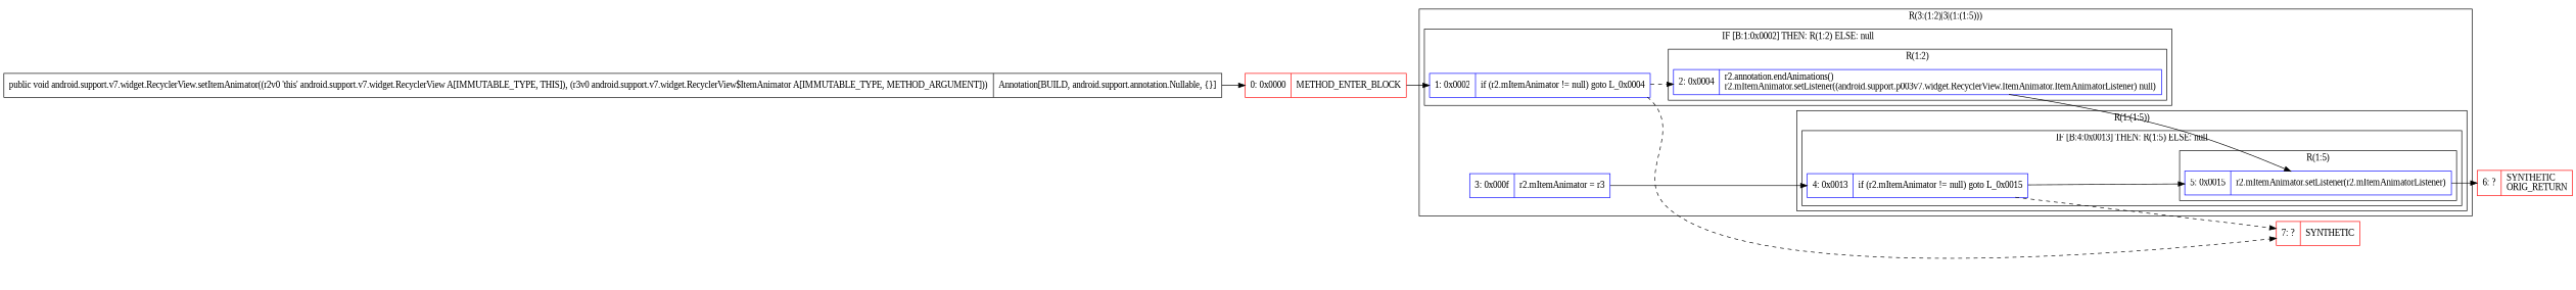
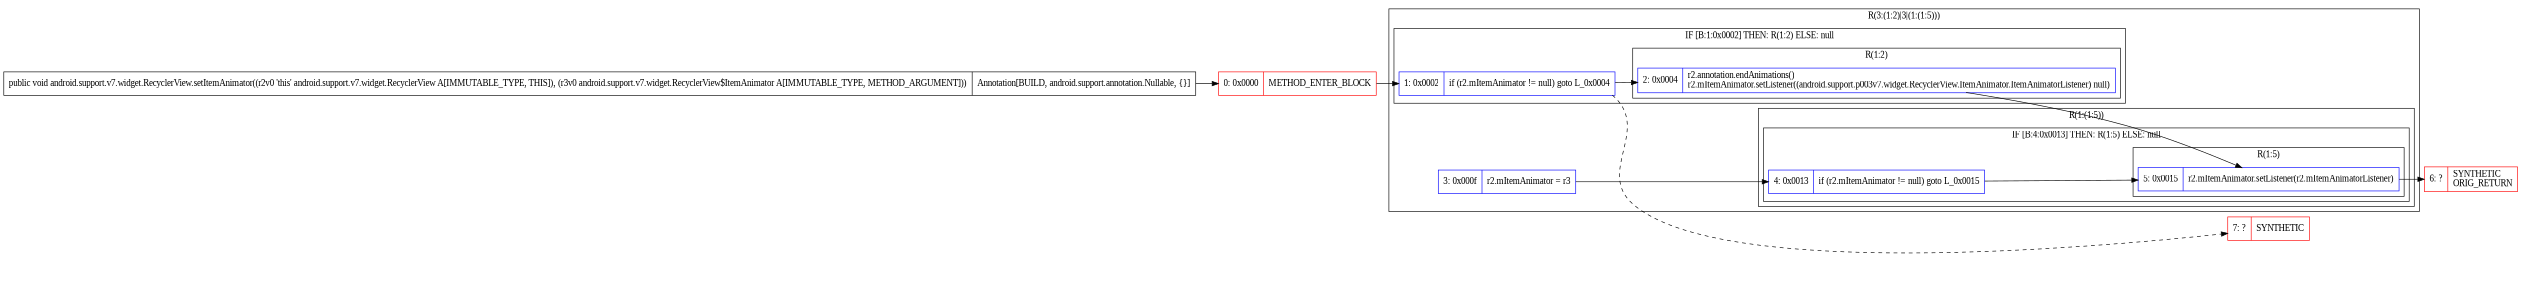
  digraph {
    fontname="Liberation Serif"
    rankdir=LR
    node [color=blue fontname="Liberation Serif" shape=record]
    edge [fontname="Liberation Serif"]
    n1 [label="{2\:\ 0x0004|r2.annotation.endAnimations()\lr2.mItemAnimator.setListener((android.support.p003v7.widget.RecyclerView.ItemAnimator.ItemAnimatorListener) null)\l}"]
    n2 [label="{1\:\ 0x0002|if (r2.mItemAnimator != null) goto L_0x0004\l}"]
    n3 [label="{5\:\ 0x0015|r2.mItemAnimator.setListener(r2.mItemAnimatorListener)\l}"]
    n4 [label="{4\:\ 0x0013|if (r2.mItemAnimator != null) goto L_0x0015\l}"]
    n5 [label="{3\:\ 0x000f|r2.mItemAnimator = r3\l}"]
    n6 [color=red label="{7\:\ ?|SYNTHETIC\l}"]
    n7 [color=red label="{6\:\ ?|SYNTHETIC\lORIG_RETURN\l}"]
    n8 [color=red label="{0\:\ 0x0000|METHOD_ENTER_BLOCK\l}"]
    n9 [label="{public void android.support.v7.widget.RecyclerView.setItemAnimator((r2v0 'this' android.support.v7.widget.RecyclerView A[IMMUTABLE_TYPE, THIS]), (r3v0 android.support.v7.widget.RecyclerView$ItemAnimator A[IMMUTABLE_TYPE, METHOD_ARGUMENT]))  | Annotation[BUILD, android.support.annotation.Nullable, \{\}]\l}" color=""]
    subgraph cluster_1 {
      label="R(3:(1:2)|3|(1:(1:5)))"
      n5
      subgraph cluster_2 {
        label="IF [B:1:0x0002] THEN: R(1:2) ELSE: null"
        n2
        subgraph cluster_3 {
          label="R(1:2)"
          n1
        }
      }
      subgraph cluster_4 {
        label="R(1:(1:5))"
        subgraph cluster_5 {
          label="IF [B:4:0x0013] THEN: R(1:5) ELSE: null"
          n4
          subgraph cluster_6 {
            label="R(1:5)"
            n3
          }
        }
      }
    }
    n1 -> n3
-   n2 -> n1 [style=dashed]
+   n2 -> n1
    n2 -> n6 [style=dashed]
    n3 -> n7
    n4 -> n3
-   n4 -> n6 [style=dashed]
    n5 -> n4
    n8 -> n2
    n9 -> n8
  }
